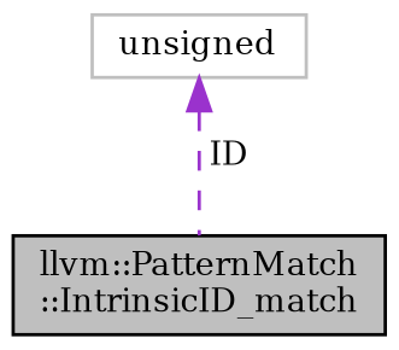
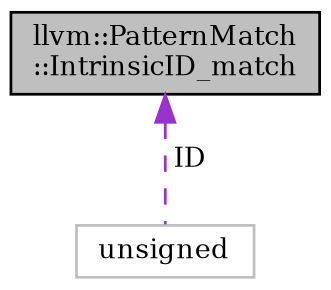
  digraph {
    fontname="DejaVu Serif"
    node [fontname="DejaVu Serif" fontsize=10 shape=record]
    n1 [color=black fillcolor=grey75 fontcolor=black height=0.2 label="llvm::PatternMatch\l::IntrinsicID_match" style=filled width=0.4]
    n2 [color=grey75 height=0.2 label=unsigned width=0.4]
-   n2 -> n1 [color=darkorchid3 dir=back fontname="DejaVu Serif" fontsize=10 label=" ID" labelfontname=Helvetica labelfontsize=10 style=dashed]
+   n1 -> n2 [color=darkorchid3 dir=back fontname="DejaVu Serif" fontsize=10 label=" ID" labelfontname=Helvetica labelfontsize=10 style=dashed]
  }
